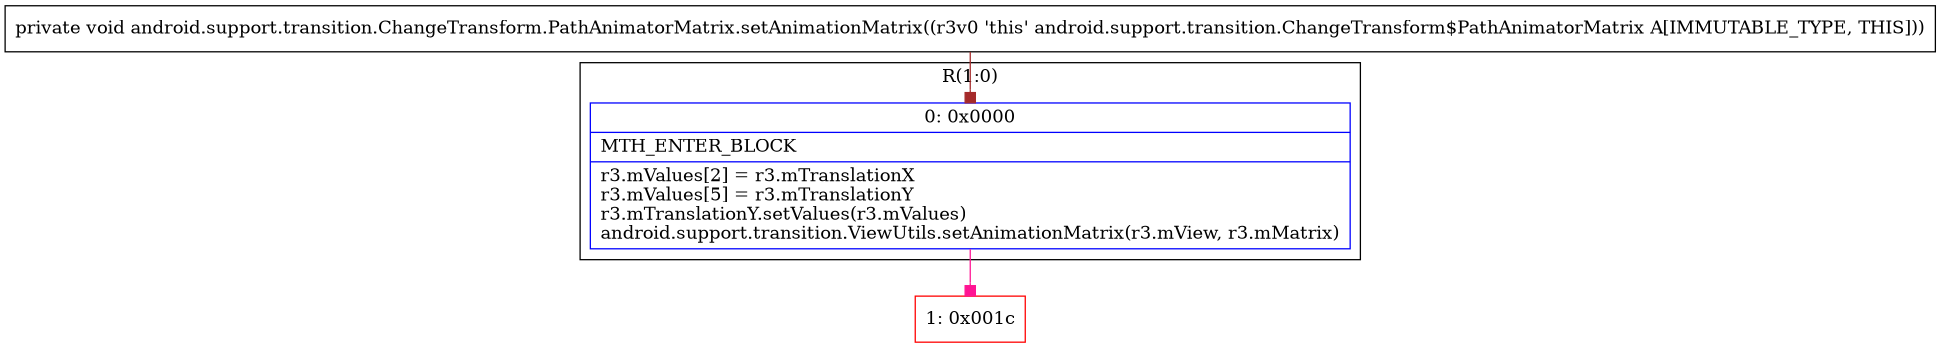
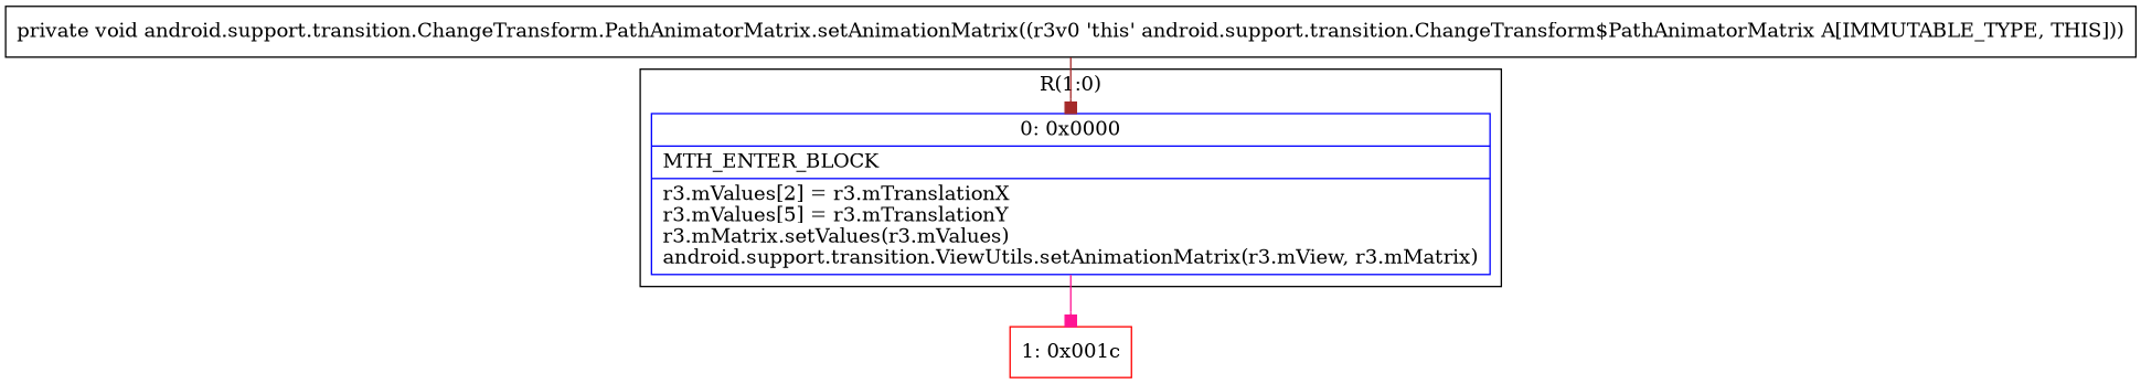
  digraph {
    node [shape=record]
    edge [arrowhead=box]
-   n1 [color=blue label="{0\:\ 0x0000|MTH_ENTER_BLOCK\l|r3.mValues[2] = r3.mTranslationX\lr3.mValues[5] = r3.mTranslationY\lr3.mTranslationY.setValues(r3.mValues)\landroid.support.transition.ViewUtils.setAnimationMatrix(r3.mView, r3.mMatrix)\l}"]
+   n1 [color=blue label="{0\:\ 0x0000|MTH_ENTER_BLOCK\l|r3.mValues[2] = r3.mTranslationX\lr3.mValues[5] = r3.mTranslationY\lr3.mMatrix.setValues(r3.mValues)\landroid.support.transition.ViewUtils.setAnimationMatrix(r3.mView, r3.mMatrix)\l}"]
    n2 [color=red label="{1\:\ 0x001c}"]
    n3 [label="{private void android.support.transition.ChangeTransform.PathAnimatorMatrix.setAnimationMatrix((r3v0 'this' android.support.transition.ChangeTransform$PathAnimatorMatrix A[IMMUTABLE_TYPE, THIS])) }"]
    subgraph cluster_1 {
      label="R(1:0)"
      n1
    }
    n1 -> n2 [color=deeppink]
    n3 -> n1 [color=brown]
  }
